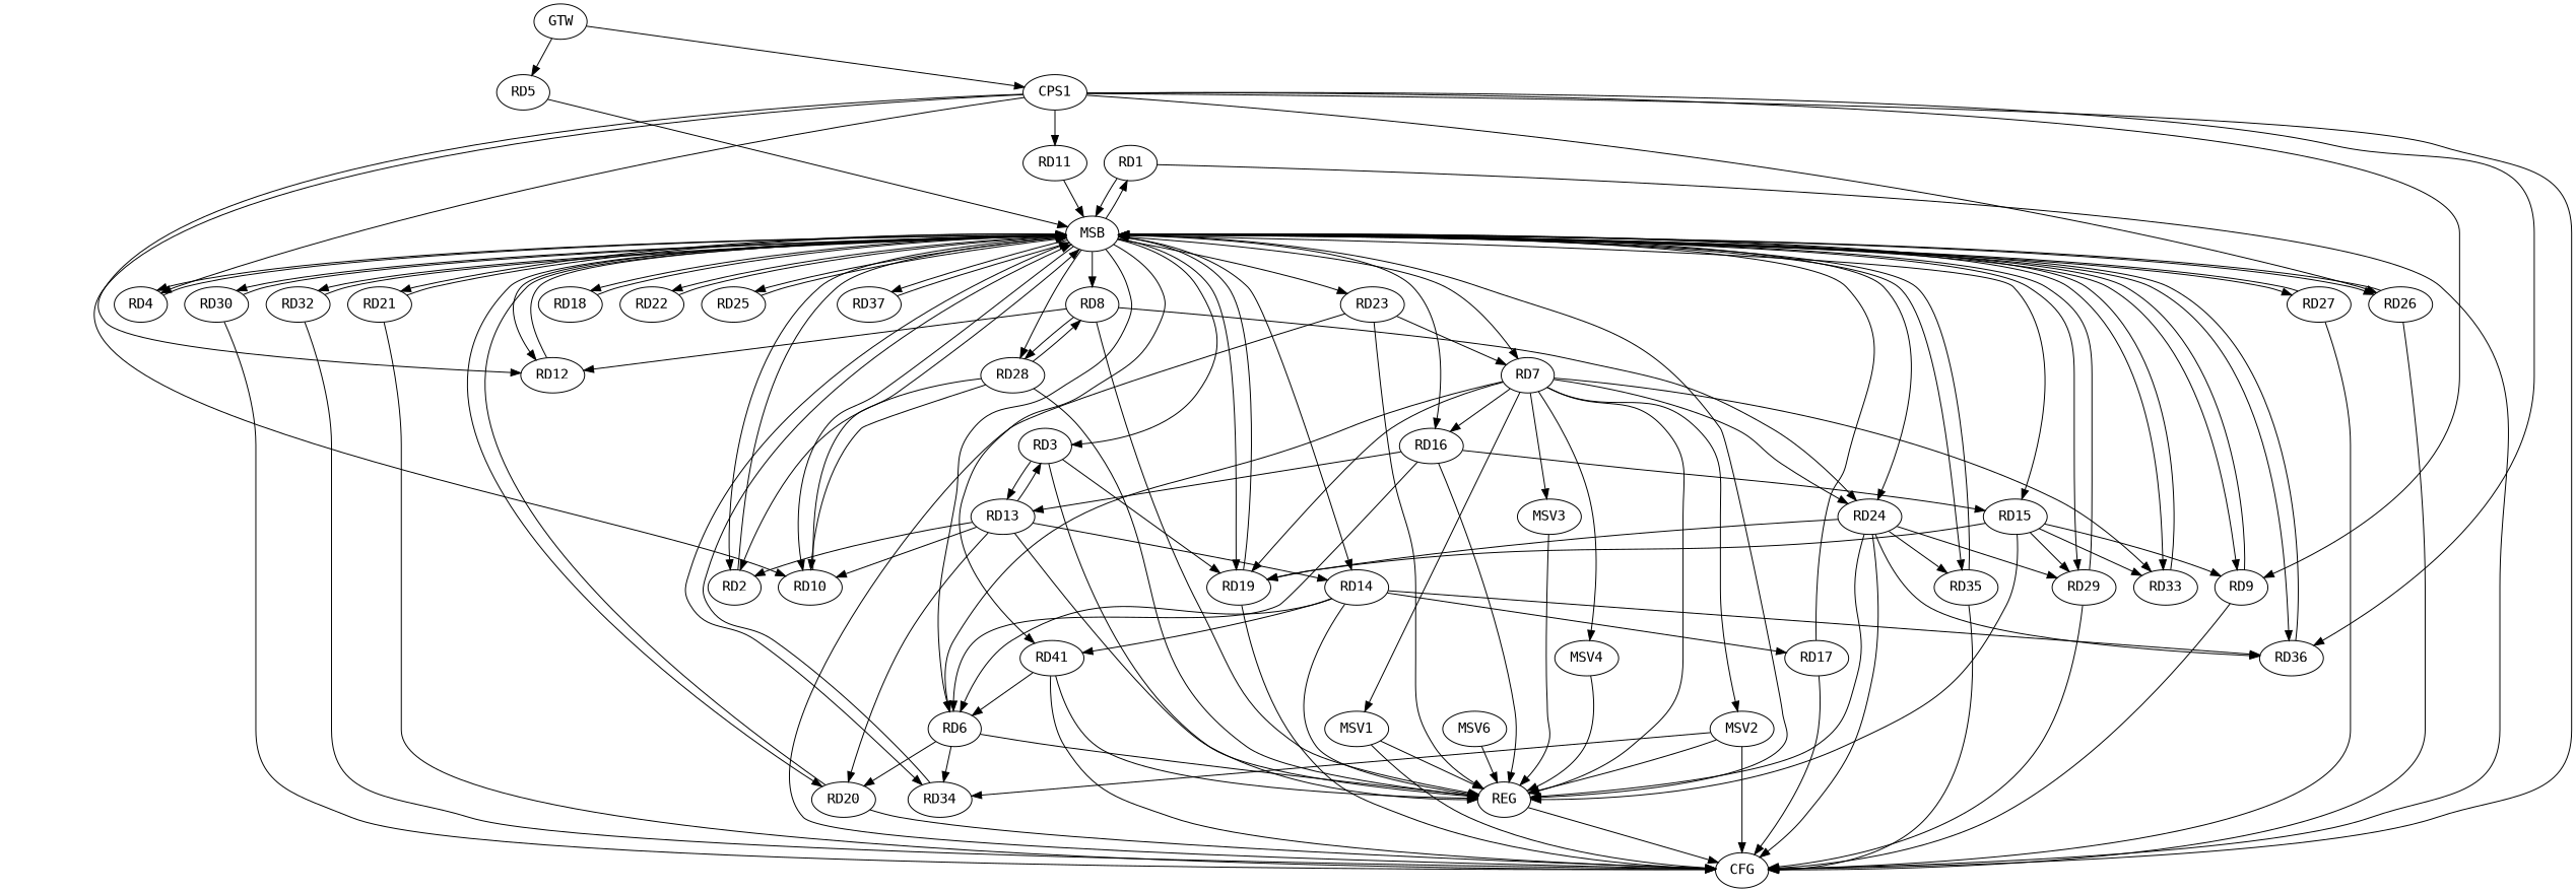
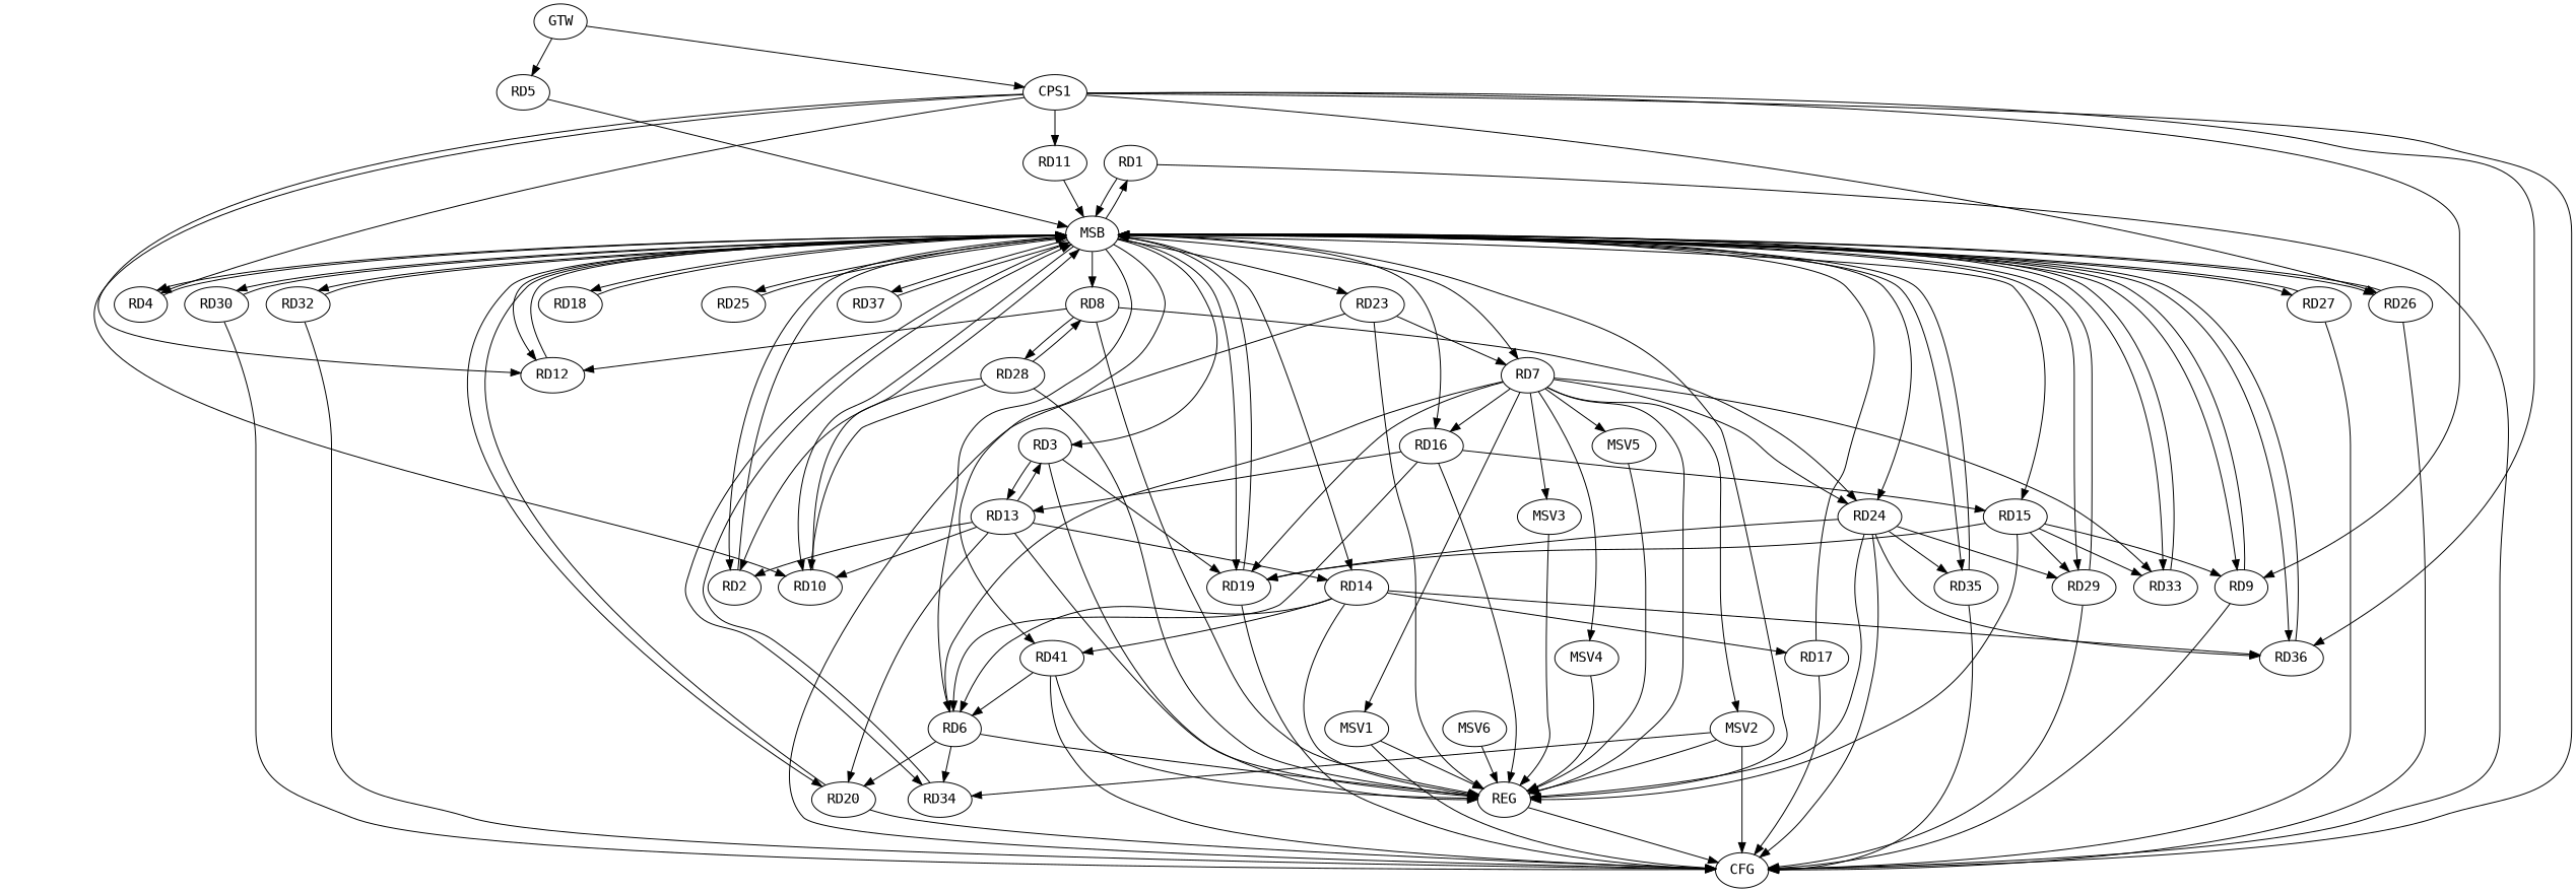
  strict digraph {
    fontname="DejaVu Sans Mono"
    node [fontname="DejaVu Sans Mono"]
    edge [fontname="DejaVu Sans Mono"]
    n1 [label=RD1]
    n2 [label=MSB]
    n3 [label=CFG]
    n4 [label=RD2]
    n5 [label=RD3]
    n6 [label=RD19]
    n7 [label=REG]
    n8 [label=RD4]
    n9 [label=RD6]
    n10 [label=RD20]
    n11 [label=RD34]
    n12 [label=RD7]
    n13 [label=RD16]
    n14 [label=RD24]
    n15 [label=RD33]
    n16 [label=RD8]
    n17 [label=RD12]
    n18 [label=RD28]
    n19 [label=RD9]
    n20 [label=RD10]
    n21 [label=RD14]
    n22 [label=RD41]
    n23 [label=RD36]
    n24 [label=RD15]
    n25 [label=RD29]
    n26 [label=RD18]
-   n27 [label=RD21]
-   n28 [label=RD22]
    n29 [label=RD23]
    n30 [label=RD35]
    n31 [label=RD25]
    n32 [label=RD26]
    n33 [label=RD27]
    n34 [label=RD30]
    n35 [label=RD32]
    n36 [label=RD37]
    n37 [label=RD13]
    n38 [label=RD5]
    n39 [label=MSV1]
    n40 [label=MSV2]
    n41 [label=MSV3]
    n42 [label=MSV4]
+   n43 [label=MSV5]
    n44 [label=MSV6]
    n45 [label=RD11]
    n46 [label=RD17]
    n47 [label=CPS1]
    n48 [label=GTW]
    n1 -> n2
    n1 -> n3
    n2 -> n1
    n2 -> n4
    n2 -> n5
    n2 -> n6
    n2 -> n7
    n2 -> n8
    n2 -> n9
    n2 -> n10
    n2 -> n11
    n2 -> n12
    n2 -> n13
    n2 -> n14
    n2 -> n15
    n2 -> n16
    n2 -> n17
-   n2 -> n18
    n2 -> n19
    n2 -> n20
    n2 -> n21
    n2 -> n22
    n2 -> n23
    n2 -> n24
    n2 -> n25
    n2 -> n26
-   n2 -> n27
-   n2 -> n28
    n2 -> n29
    n2 -> n30
    n2 -> n31
    n2 -> n32
    n2 -> n33
    n2 -> n34
    n2 -> n35
    n2 -> n36
    n4 -> n2
    n5 -> n6
    n5 -> n7
    n5 -> n37
    n6 -> n2
    n6 -> n3
    n7 -> n3
    n8 -> n2
    n9 -> n7
    n9 -> n10
    n9 -> n11
    n10 -> n2
    n10 -> n3
    n11 -> n2
    n12 -> n6
    n12 -> n7
    n12 -> n9
    n12 -> n13
    n12 -> n14
    n12 -> n15
    n12 -> n39
    n12 -> n40
    n12 -> n41
    n12 -> n42
+   n12 -> n43
    n13 -> n7
    n13 -> n9
    n13 -> n24
    n13 -> n37
    n14 -> n3
    n14 -> n6
    n14 -> n7
    n14 -> n23
    n14 -> n25
    n14 -> n30
    n15 -> n2
    n16 -> n7
    n16 -> n14
    n16 -> n17
    n16 -> n18
    n17 -> n2
    n18 -> n4
    n18 -> n7
    n18 -> n16
    n18 -> n20
    n19 -> n2
    n19 -> n3
    n20 -> n2
    n21 -> n7
    n21 -> n9
    n21 -> n22
    n21 -> n23
    n21 -> n46
    n22 -> n3
    n22 -> n7
    n22 -> n9
    n23 -> n2
    n24 -> n6
    n24 -> n7
    n24 -> n15
    n24 -> n19
    n24 -> n25
    n25 -> n2
    n25 -> n3
    n26 -> n2
-   n27 -> n2
-   n27 -> n3
-   n28 -> n2
    n29 -> n3
    n29 -> n7
    n29 -> n12
    n30 -> n2
    n30 -> n3
    n31 -> n2
    n32 -> n2
    n32 -> n3
    n33 -> n2
    n33 -> n3
    n34 -> n2
    n34 -> n3
    n35 -> n2
    n35 -> n3
    n36 -> n2
    n37 -> n4
    n37 -> n5
    n37 -> n7
    n37 -> n10
    n37 -> n20
    n37 -> n21
    n38 -> n2
    n39 -> n3
    n39 -> n7
    n40 -> n3
    n40 -> n7
    n40 -> n11
    n41 -> n7
    n42 -> n7
+   n43 -> n7
    n44 -> n7
    n45 -> n2
    n46 -> n2
    n46 -> n3
    n47 -> n3
    n47 -> n8
    n47 -> n17
    n47 -> n19
    n47 -> n20
    n47 -> n23
    n47 -> n32
    n47 -> n45
    n48 -> n38
    n48 -> n47
  }
